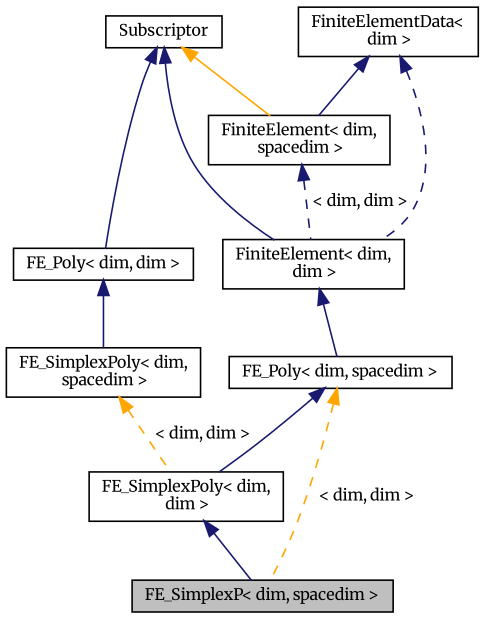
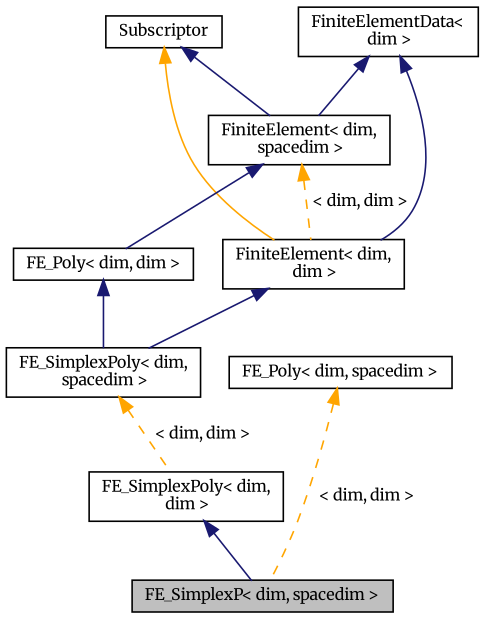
  digraph {
    fontname=Merriweather
    node [color=black fillcolor=white fontname=Merriweather fontsize=10 shape=record style=filled]
    edge [color=midnightblue dir=back fontname=Merriweather fontsize=10 labelfontname=Helvetica labelfontsize=10 style=solid]
    n1 [fillcolor=grey75 fontcolor=black height=0.2 label="FE_SimplexP\< dim, spacedim \>" width=0.4]
    n2 [height=0.2 label="FE_SimplexPoly\< dim,\l dim \>" width=0.4]
    n3 [height=0.2 label="FE_Poly\< dim, spacedim \>" width=0.4]
    n4 [height=0.2 label="FE_Poly\< dim, dim \>" width=0.4]
    n5 [height=0.2 label="FE_SimplexPoly\< dim,\l spacedim \>" width=0.4]
    n6 [height=0.2 label="FiniteElement\< dim,\l dim \>" width=0.4]
    n7 [height=0.2 label=Subscriptor width=0.4]
    n8 [height=0.2 label="FiniteElement\< dim,\l spacedim \>" width=0.4]
    n9 [height=0.2 label="FiniteElementData\<\l dim \>" width=0.4]
    n2 -> n1
    n3 -> n1 [color=orange label=" \< dim, dim \>" style=dashed]
-   n3 -> n2
    n4 -> n5
    n5 -> n2 [color=orange label=" \< dim, dim \>" style=dashed]
-   n6 -> n3
-   n7 -> n6
-   n7 -> n8 [color=orange]
-   n7 -> n4
-   n8 -> n6 [label=" \< dim, dim \>" style=dashed]
-   n9 -> n6 [style=dashed]
+   n6 -> n5
+   n7 -> n6 [color=orange]
+   n7 -> n8
+   n8 -> n4
+   n8 -> n6 [color=orange label=" \< dim, dim \>" style=dashed]
+   n9 -> n6
    n9 -> n8
  }
